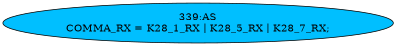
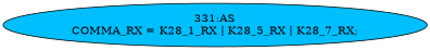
  strict digraph {
-   n1 [ast="<pyverilog.vparser.ast.Assign object at 0x7f273e61bd90>" def_var="['COMMA_RX']" fillcolor=deepskyblue label="339:AS\nCOMMA_RX = K28_1_RX | K28_5_RX | K28_7_RX;" statements="[]" style=filled typ=Assign use_var="['K28_1_RX', 'K28_5_RX', 'K28_7_RX']"]
+   n1 [ast="<pyverilog.vparser.ast.Assign object at 0x7f273e61bd90>" def_var="['COMMA_RX']" fillcolor=deepskyblue label="331:AS\nCOMMA_RX = K28_1_RX | K28_5_RX | K28_7_RX;" statements="[]" style=filled typ=Assign use_var="['K28_1_RX', 'K28_5_RX', 'K28_7_RX']"]
  }
